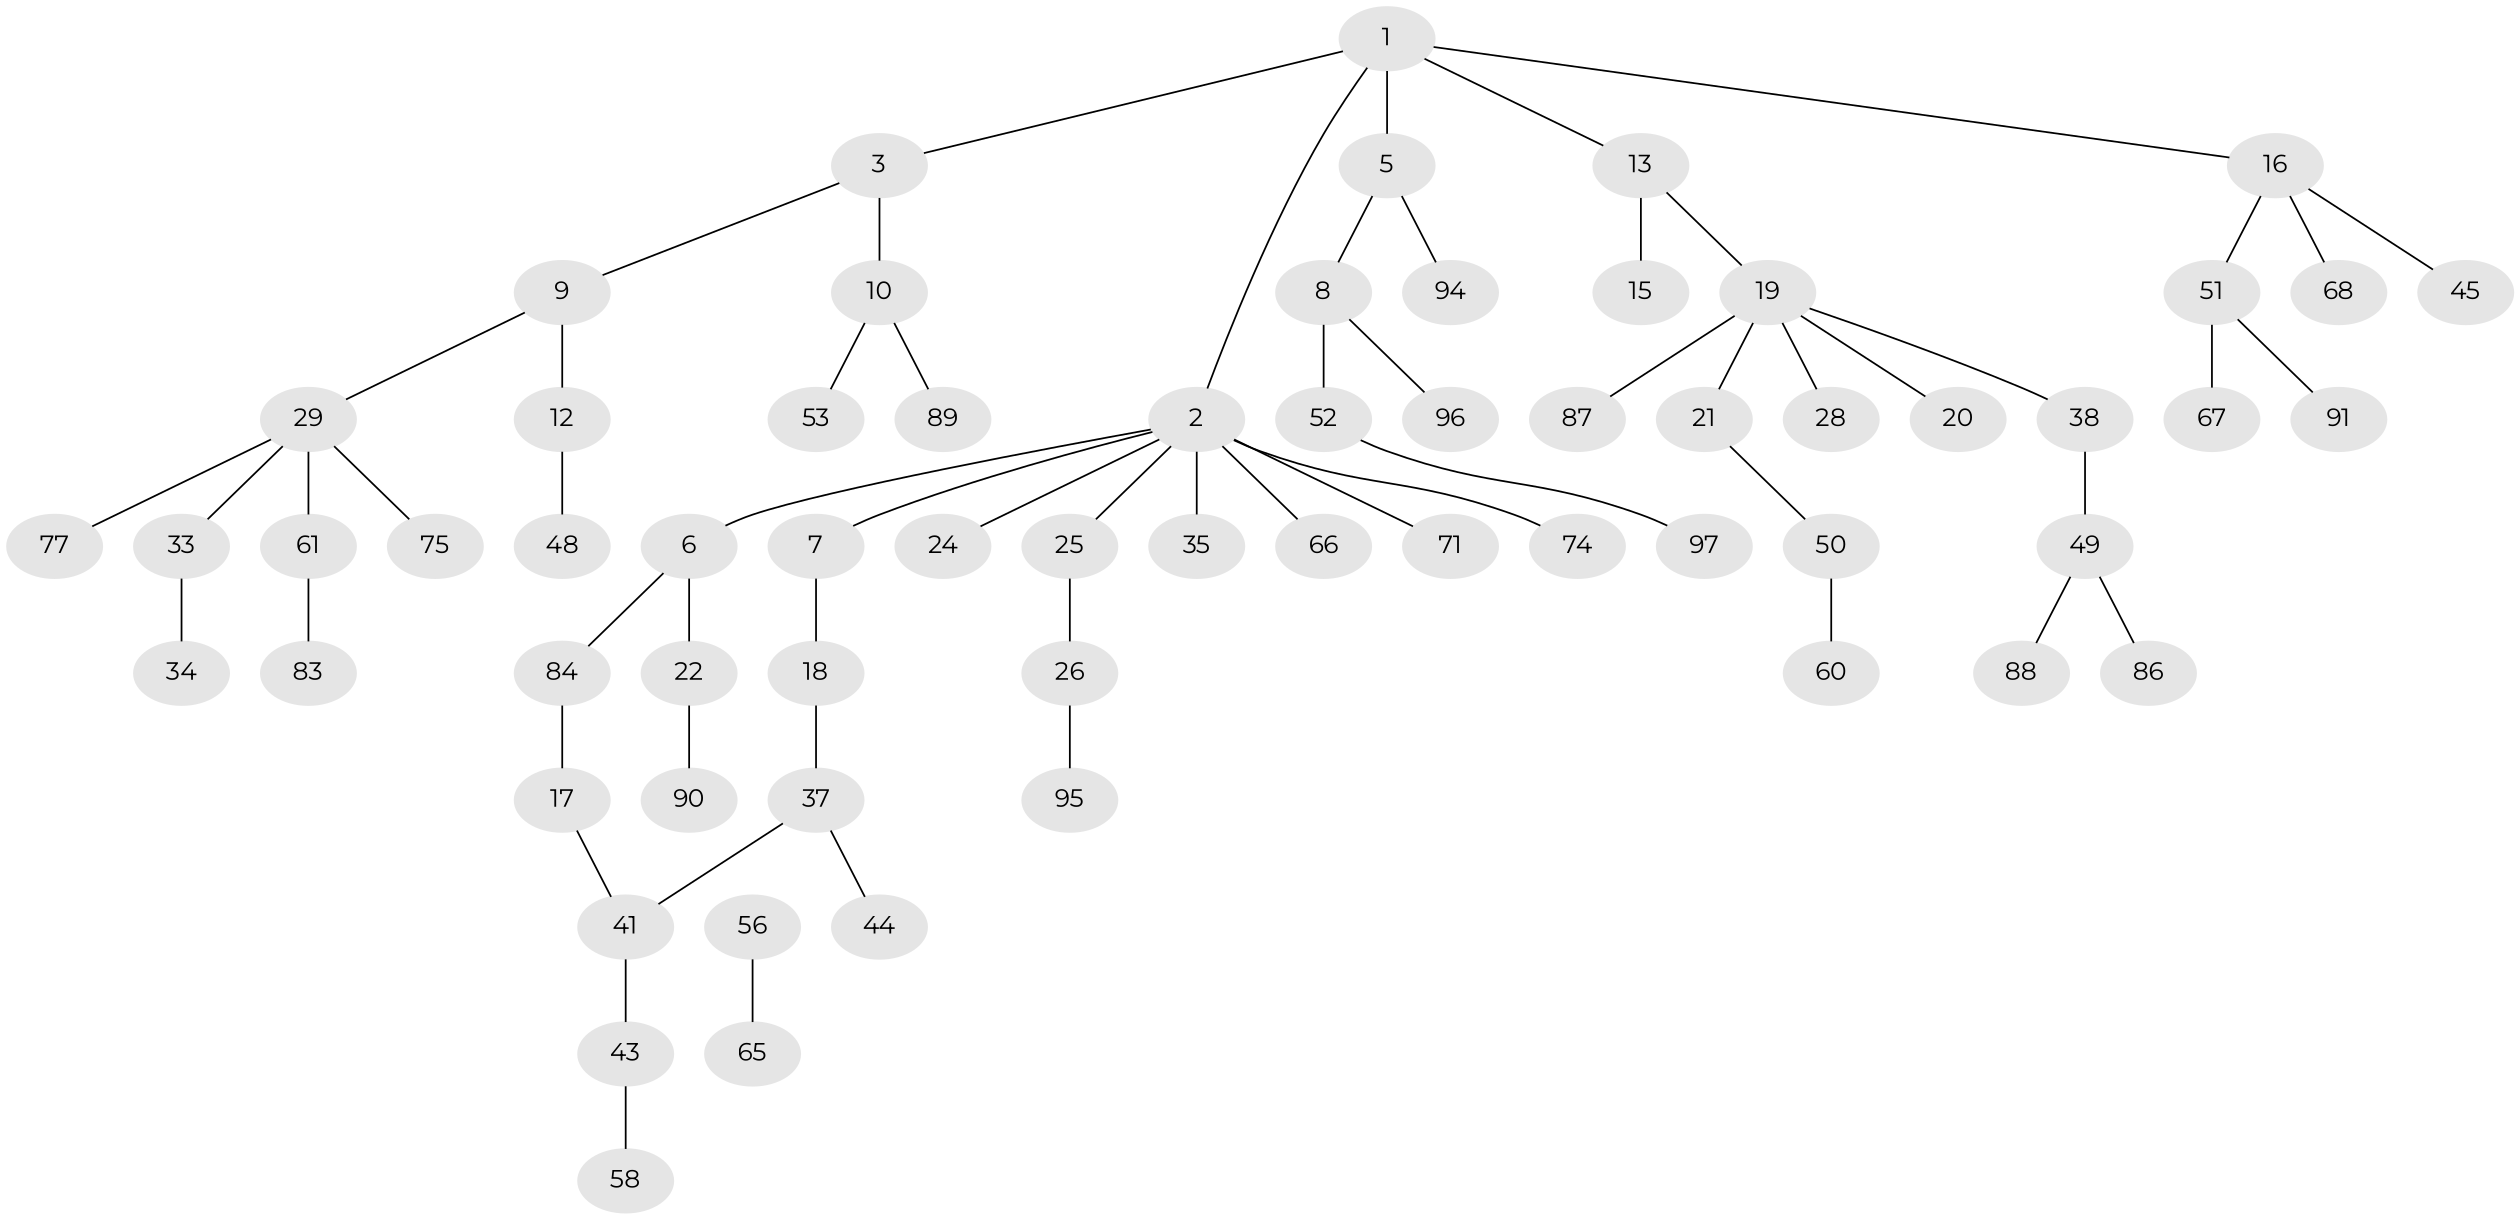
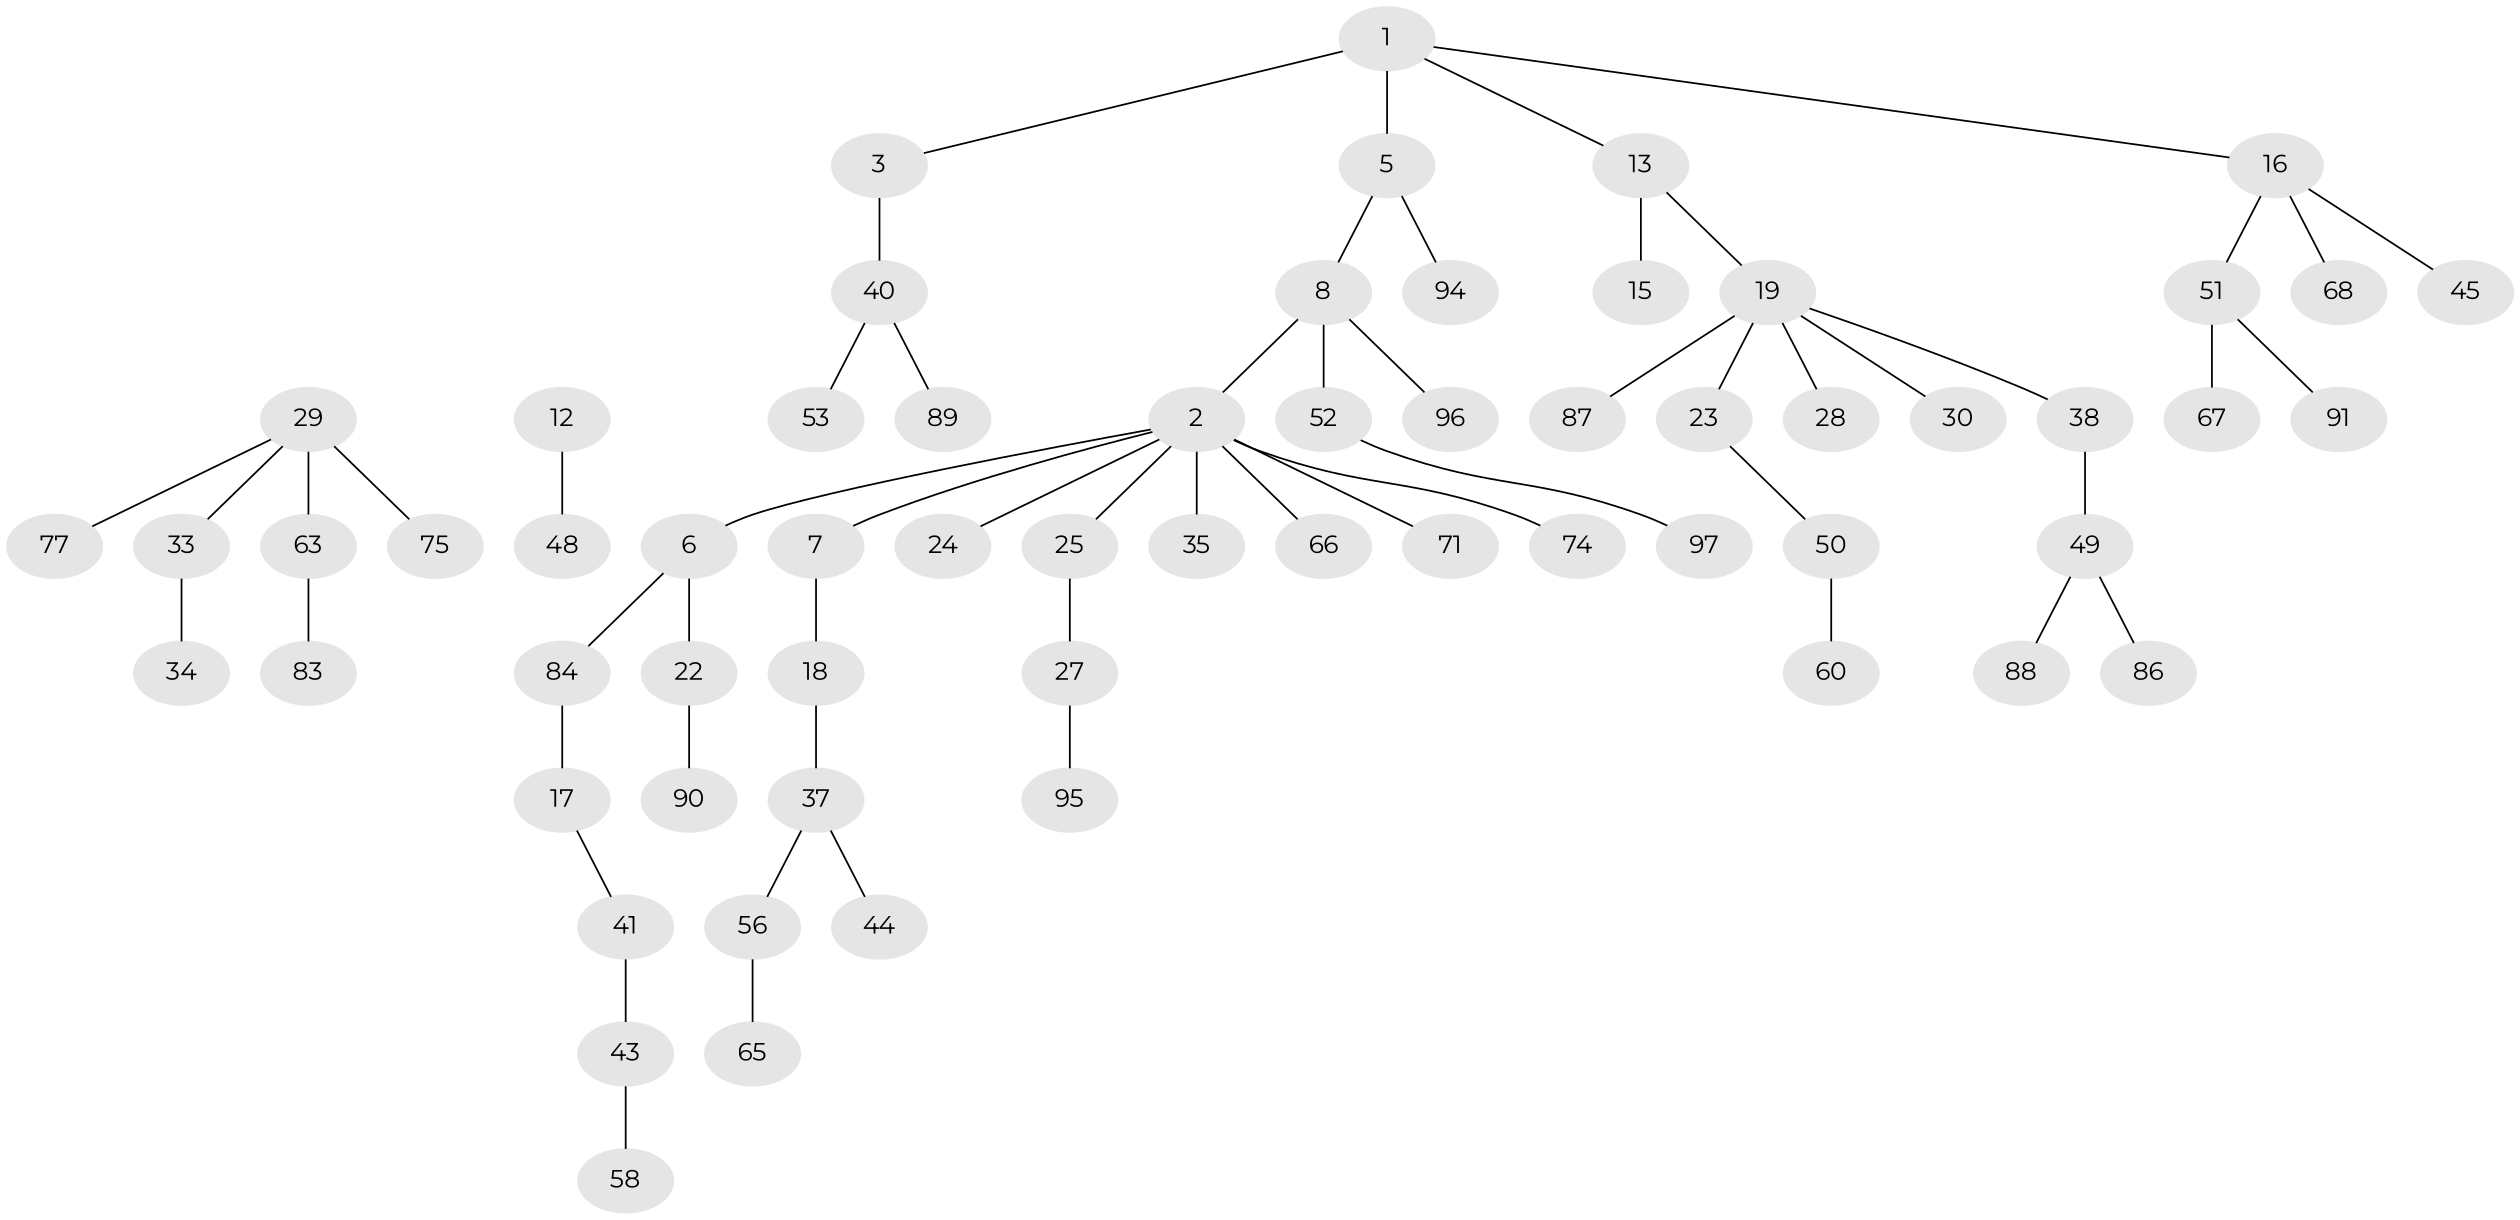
  graph {
    fontname=Montserrat
    node [color=gray90 fontname=Montserrat style=filled]
    edge [fontname=Montserrat]
    2 [super="+4"]
    6 [super="+21"]
    7 [super="+11"]
    24
    25 [super="+47"]
    35
    66
    71 [super="+76"]
    74
    1
    3 [super="+55"]
    5 [super="+93"]
    13 [super="+14"]
    16 [super="+26"]
-   9
-   10 [super="+40"]
+   10 [super="+40" label=40]
    8 [super="+20"]
    94
    15 [super="+39"]
    19 [super="+32"]
    45
    51 [super="+73"]
    68 [super="+69"]
    22 [super="+79"]
    84
    18 [super="+81"]
-   27 [super="+36" label=26]
+   27 [super="+36"]
    12 [super="+42"]
    29 [super="+31"]
    53 [super="+78"]
    n31 [label=89]
    52 [super="+85"]
    96
    90
    17 [super="+72"]
    41
    37 [super="+54"]
    97
    48
    33
-   61 [super="+62"]
+   61 [super="+62" label=63]
    75
    77
-   23 [label=21]
+   23
    28
-   30 [super="+70" label=20]
+   30 [super="+70"]
    38
    87
    67 [super="+92"]
    91 [super="+98"]
    43 [super="+63"]
    44 [super="+46"]
    56
    50 [super="+59"]
    49 [super="+64"]
    60
    95
    34 [super="+57"]
    83
    65 [super="+89"]
    86
    88
    58
    2 -- 6
    2 -- 7
    2 -- 24
    2 -- 25
    2 -- 35
    2 -- 66
    2 -- 71
    2 -- 74
    6 -- 22
    6 -- 84
    7 -- 18
    25 -- 27
-   1 -- 2
+   8 -- 2
    1 -- 3
    1 -- 5
    1 -- 13
    1 -- 16
-   3 -- 9
    3 -- 10
    5 -- 8
    5 -- 94
    13 -- 15
    13 -- 19
    16 -- 45
    16 -- 51
    16 -- 68
-   9 -- 12
-   9 -- 29
    10 -- 53
    10 -- n31
    8 -- 52
    8 -- 96
    19 -- 23
    19 -- 28
    19 -- 30
    19 -- 38
    19 -- 87
    51 -- 67
    51 -- 91
    22 -- 90
    84 -- 17
    18 -- 37
    27 -- 95
    12 -- 48
    29 -- 33
    29 -- 61
    29 -- 75
    29 -- 77
    52 -- 97
    17 -- 41
    41 -- 43
    37 -- 44
-   37 -- 41
+   37 -- 56
    33 -- 34
    61 -- 83
    23 -- 50
    38 -- 49
    43 -- 58
    56 -- 65
    50 -- 60
    49 -- 86
    49 -- 88
  }
